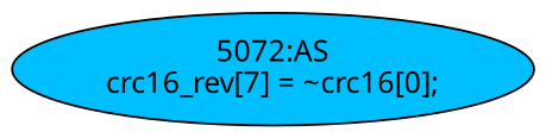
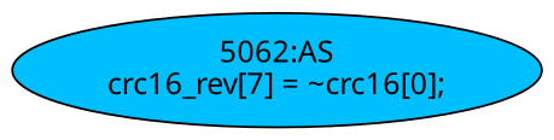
  strict digraph {
    fontname="Noto Sans"
-   n1 [ast="<pyverilog.vparser.ast.Assign object at 0x7f13b557d610>" def_var="['crc16_rev']" fillcolor=deepskyblue label="5072:AS\ncrc16_rev[7] = ~crc16[0];" statements="[]" style=filled typ=Assign use_var="['crc16']" fontname="Noto Sans"]
+   n1 [ast="<pyverilog.vparser.ast.Assign object at 0x7f13b557d610>" def_var="['crc16_rev']" fillcolor=deepskyblue label="5062:AS\ncrc16_rev[7] = ~crc16[0];" statements="[]" style=filled typ=Assign use_var="['crc16']" fontname="Noto Sans"]
  }
